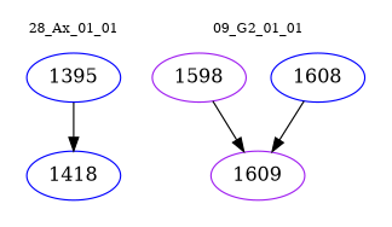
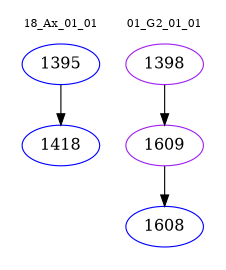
  digraph {
    node [color=blue]
    edge [color=black]
    n1 [label=1395]
    n2 [label=1418]
    n3 [color=purple label=1609]
    n4 [label=1608]
-   n5 [color=purple label=1598]
+   n5 [color=purple label=1398]
    subgraph cluster_1 {
      color=white
      fontsize=10
-     label="28_Ax_01_01"
+     label="18_Ax_01_01"
      n1
      n2
    }
    subgraph cluster_2 {
      color=white
      fontsize=10
-     label="09_G2_01_01"
+     label="01_G2_01_01"
      n3
      n4
      n5
    }
    n1 -> n2
-   n4 -> n3
+   n3 -> n4
    n5 -> n3
  }
